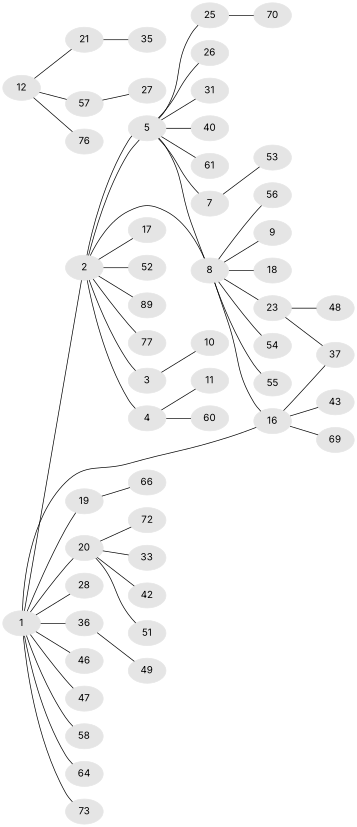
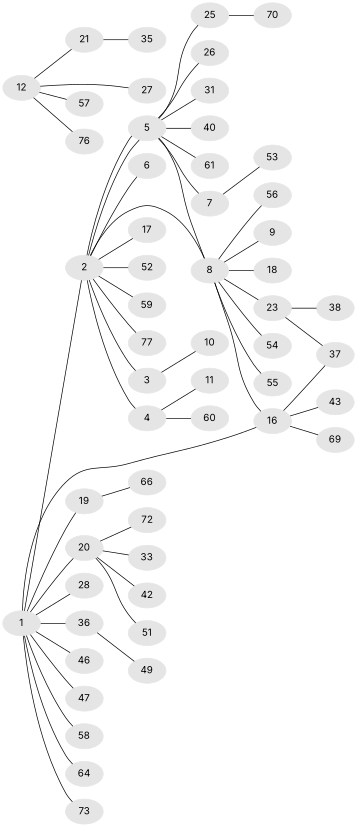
  graph {
    fontname=Inter
    rankdir=LR
    node [color=gray90 fontname=Inter style=filled]
    edge [fontname=Inter]
    1 [super="+15"]
    2 [super="+14"]
    16 [super="+32"]
    19 [super="+24"]
    20 [super="+68"]
    28
    36 [super="+48"]
    46
    47
    58
    64
    73
    3 [super="+74"]
    4 [super="+50"]
    5 [super="+29"]
+   6
    8 [super="+44"]
    17
    52
-   59 [super="+75" label=89]
+   59 [super="+75"]
    77
    12 [super="+13"]
    21 [super="+71"]
    27 [super="+72"]
    57
    76
    37 [super="+39"]
    43 [super="+67"]
    69
    66
    n31 [label=72]
    33
    42
    51 [super="+65"]
    49
    10 [super="+62"]
    11
    60
    7 [super="+63"]
    25 [super="+45"]
    26
    31 [super="+41"]
    40
    61
    9 [super="+30"]
    18
    23
    54
    55
    56
    53
    70
-   38 [label=48]
+   38
    35
    1 -- 2
    1 -- 16
    1 -- 19
    1 -- 20
    1 -- 28
    1 -- 36
    1 -- 46
    1 -- 47
    1 -- 58
    1 -- 64
    1 -- 73
    2 -- 3
    2 -- 4
    2 -- 5
    2 -- 5
+   2 -- 6
    2 -- 8
    2 -- 17
    2 -- 52
    2 -- 59
    2 -- 77
    16 -- 37
    16 -- 43
    16 -- 69
    19 -- 66
    20 -- n31
    20 -- 33
    20 -- 42
    20 -- 51
    36 -- 49
    3 -- 10
    4 -- 11
    4 -- 60
    5 -- 8
    5 -- 7
    5 -- 25
    5 -- 26
    5 -- 31
    5 -- 40
    5 -- 61
    8 -- 16
    8 -- 9
    8 -- 18
    8 -- 23
    8 -- 54
    8 -- 55
    8 -- 56
    12 -- 21
-   57 -- 27
+   12 -- 27
    12 -- 57
    12 -- 76
    21 -- 35
    7 -- 53
    25 -- 70
    23 -- 37
    23 -- 38
  }
